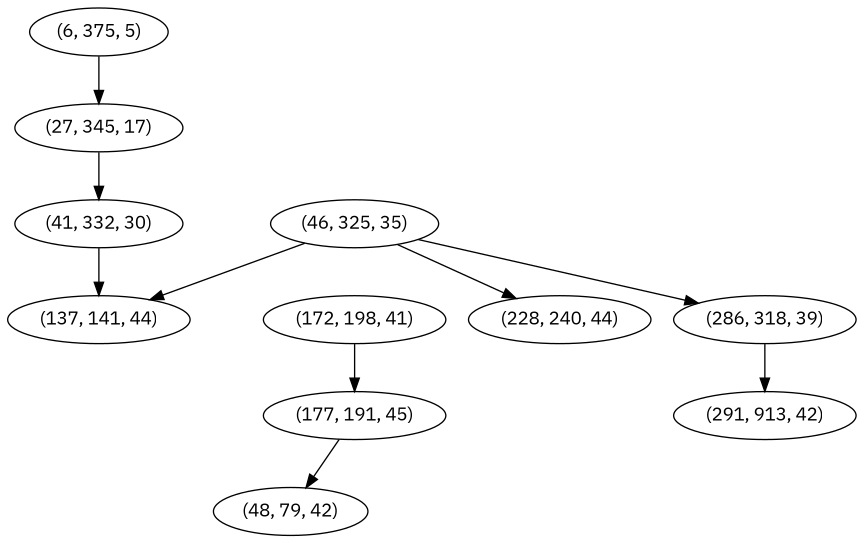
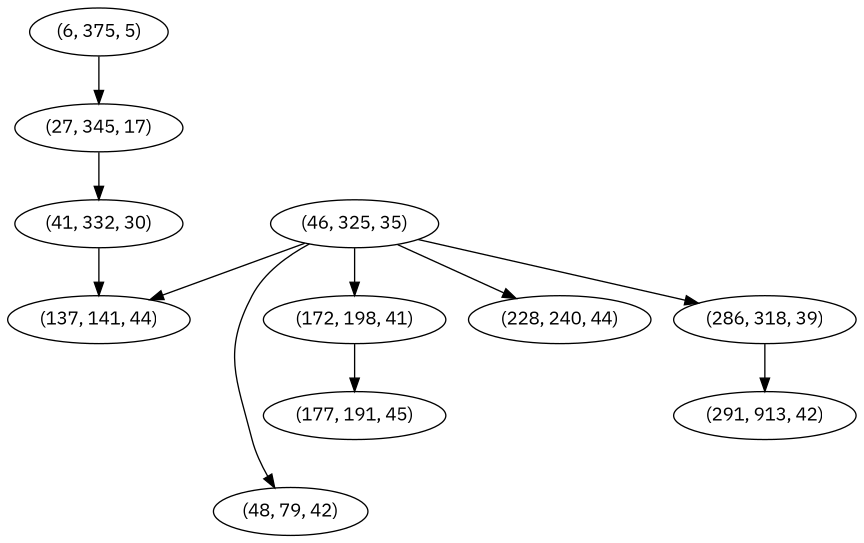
  digraph {
    fontname="IBM Plex Sans"
    node [fontname="IBM Plex Sans"]
    edge [fontname="IBM Plex Sans"]
    "(6, 375, 5)"
    "(27, 345, 17)"
    "(41, 332, 30)"
    "(137, 141, 44)"
    n5 [label="(48, 79, 42)"]
    "(46, 325, 35)"
    "(172, 198, 41)"
    "(228, 240, 44)"
    "(286, 318, 39)"
    "(177, 191, 45)"
    n11 [label="(291, 913, 42)"]
    "(6, 375, 5)" -> "(27, 345, 17)"
    "(27, 345, 17)" -> "(41, 332, 30)"
    "(41, 332, 30)" -> "(137, 141, 44)"
    "(46, 325, 35)" -> "(137, 141, 44)"
-   "(177, 191, 45)" -> n5
+   "(46, 325, 35)" -> n5
+   "(46, 325, 35)" -> "(172, 198, 41)"
    "(46, 325, 35)" -> "(228, 240, 44)"
    "(46, 325, 35)" -> "(286, 318, 39)"
    "(172, 198, 41)" -> "(177, 191, 45)"
    "(286, 318, 39)" -> n11
  }
